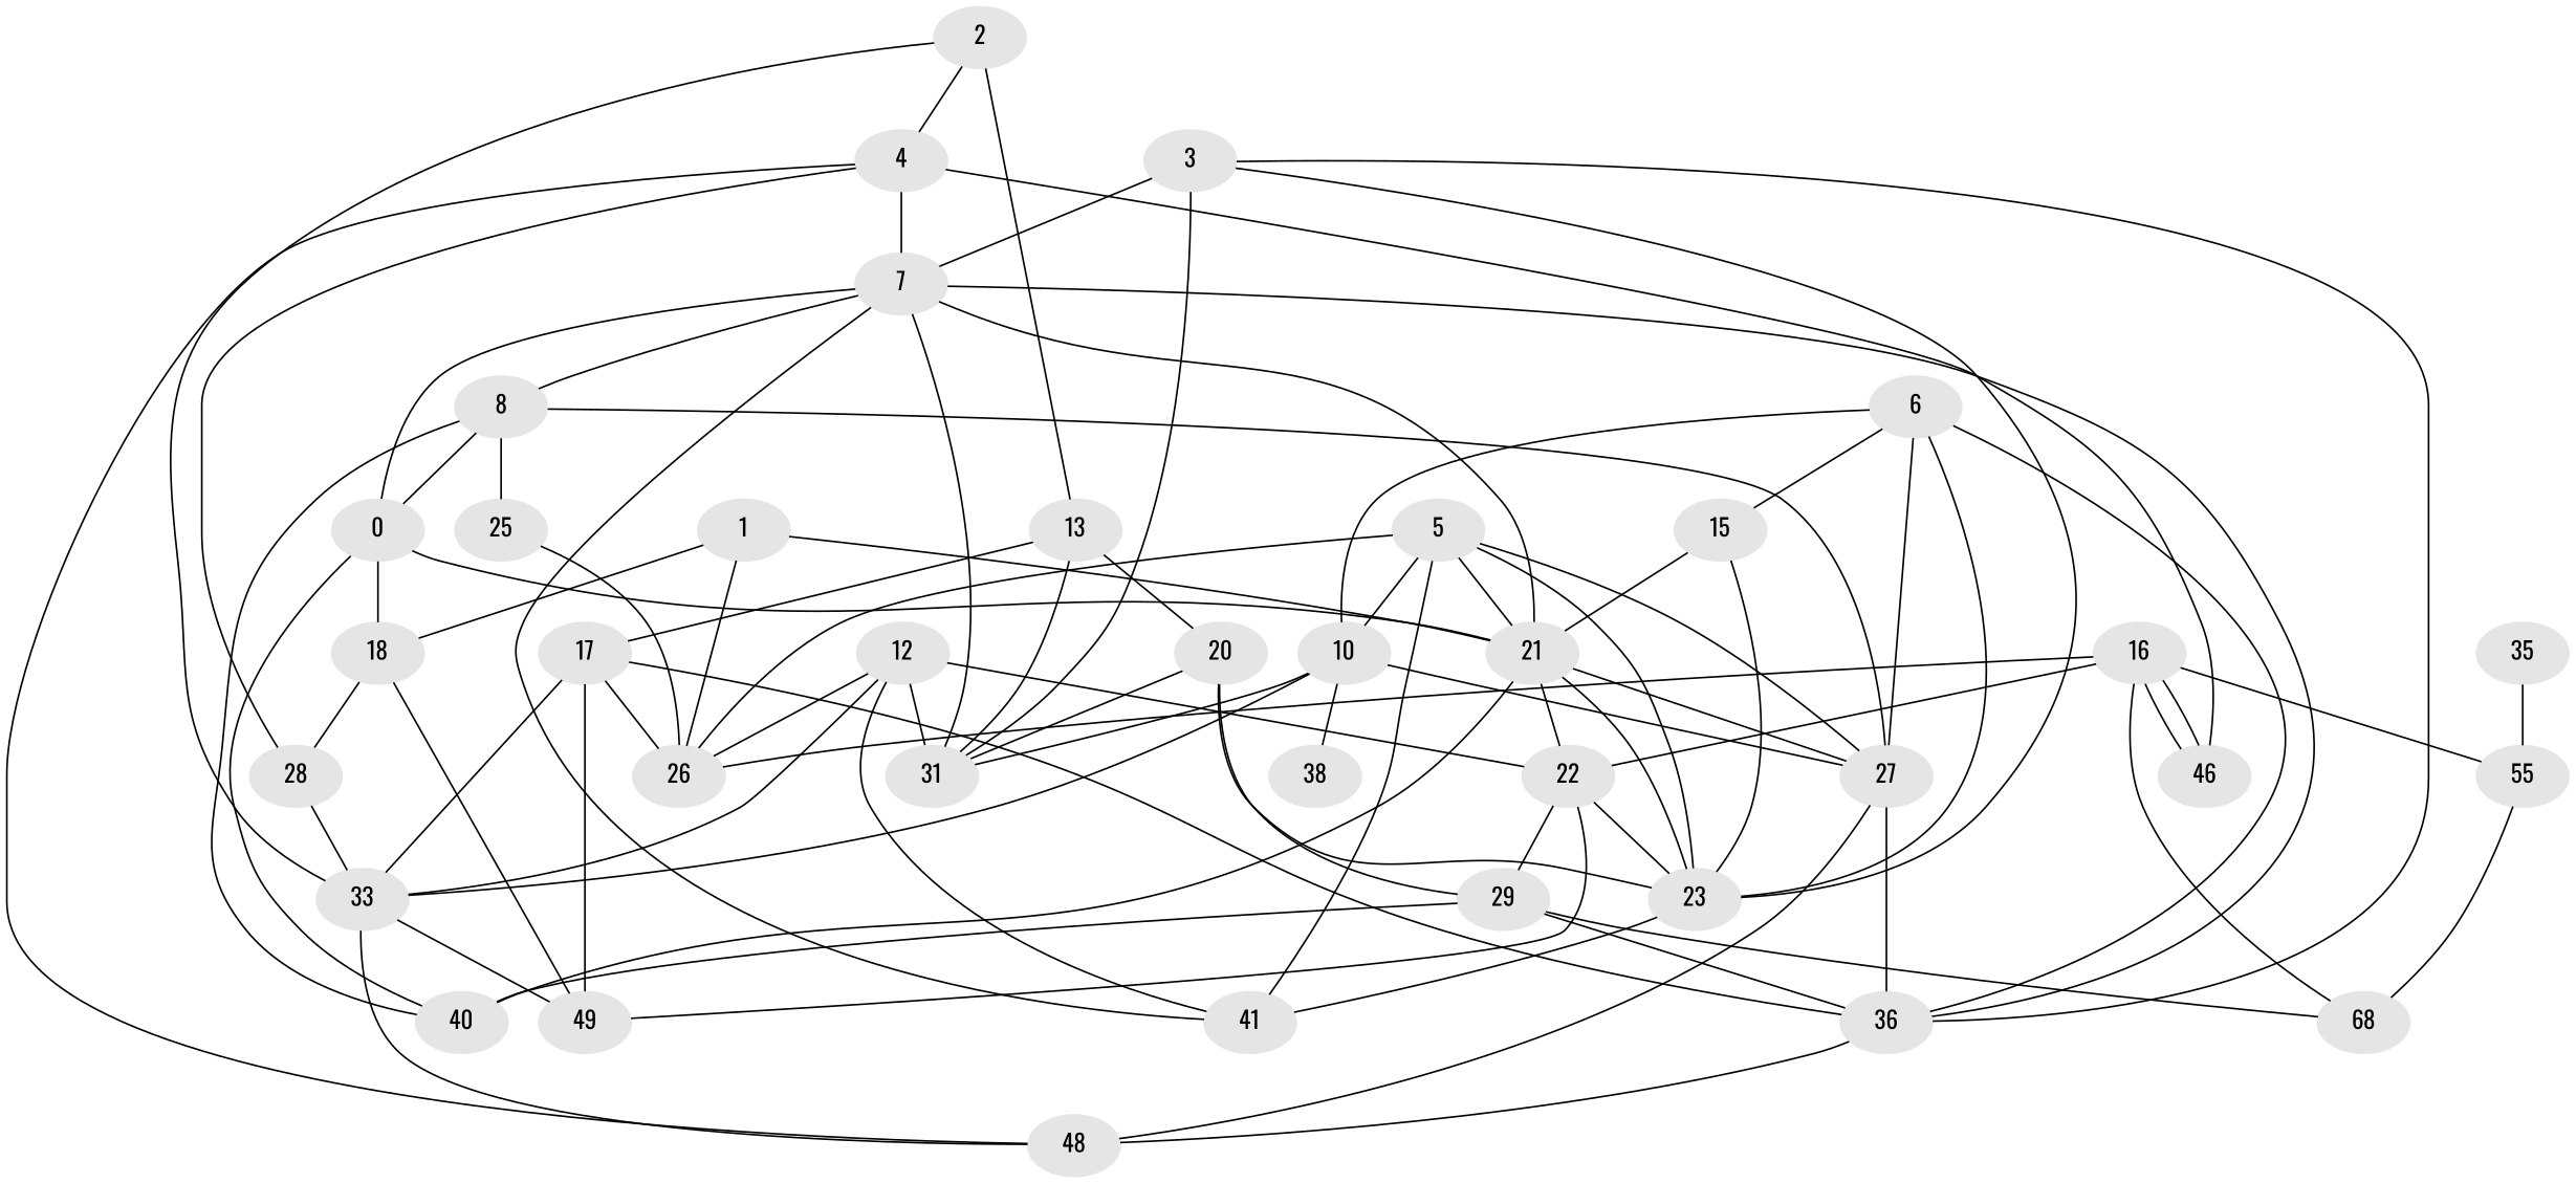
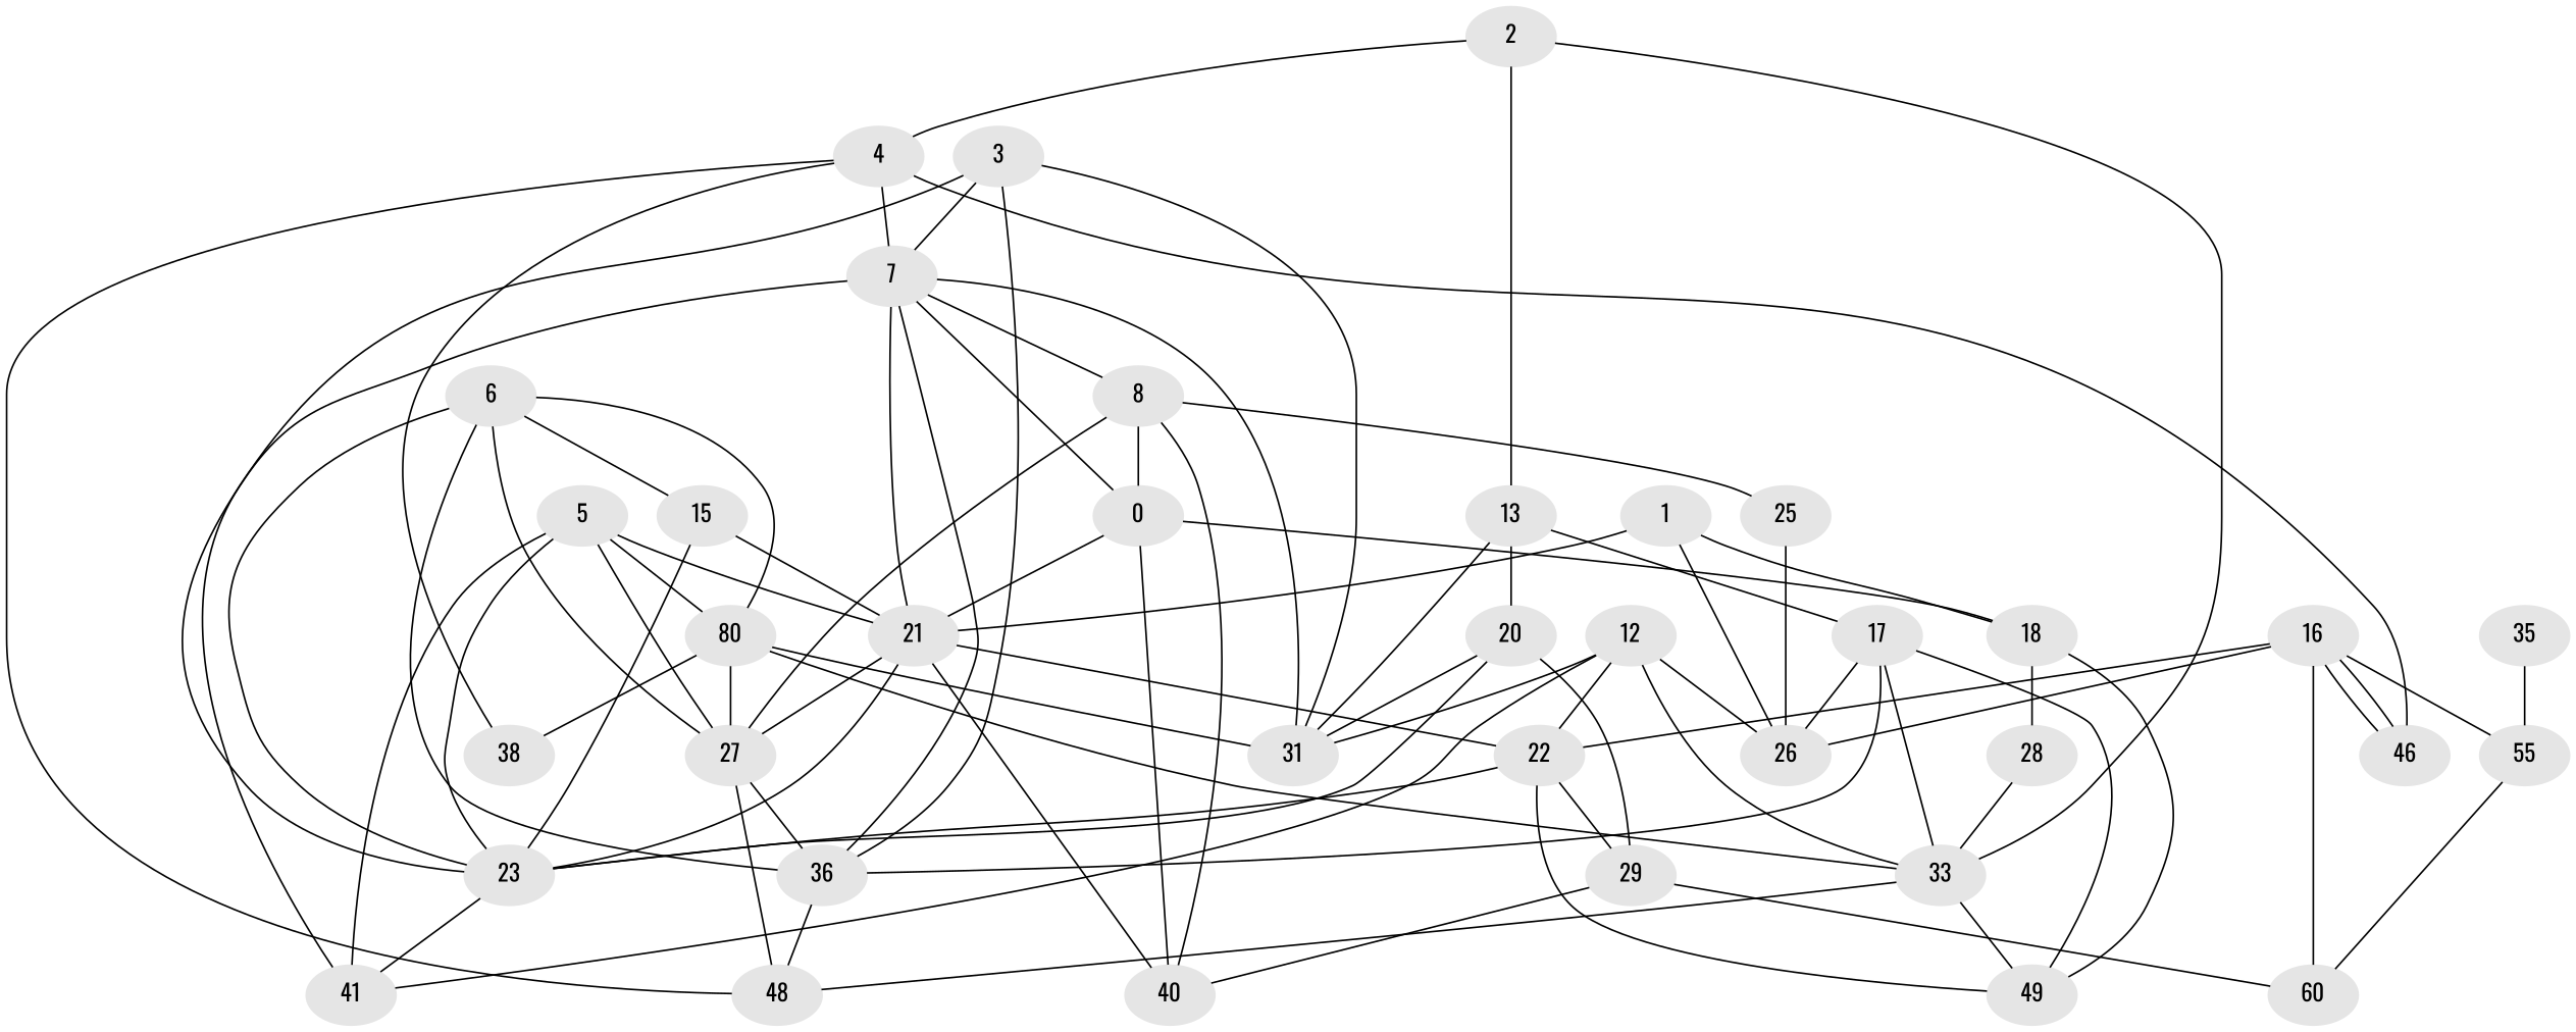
  graph {
    fontname=Oswald
    node [color=gray90 fontname=Oswald style=filled]
    edge [fontname=Oswald]
    18 [super="+50"]
    49
    28
    1
    21 [super="+59"]
    26 [super="+57"]
    23 [super="+32"]
    27 [super="+54"]
    40
    22 [super="+42"]
    2 [super="+56"]
    4 [super="+19"]
    13 [super="+14"]
    33 [super="+43"]
    7 [super="+51"]
    38
    46
    48
    31 [super="+34"]
    17 [super="+52"]
    20
    3 [super="+11"]
    36 [super="+41"]
    n24 [label=41]
    8 [super="+37"]
    n26 [label=0 super="+44"]
    5 [super="+39"]
-   10 [super="+53"]
+   10 [super="+53" label=80]
    55 [super="+61"]
    35
    6 [super="+45"]
    15
    25
    12 [super="+62"]
    29 [super="+58"]
    16 [super="+30"]
-   60 [label=68]
+   60
    18 -- 49
    18 -- 28 [weight=2]
    28 -- 33
    1 -- 18
    1 -- 21
    1 -- 26
    21 -- 23
    21 -- 27
    21 -- 40
    21 -- 22
    23 -- n24
    27 -- 48
    27 -- 36 [weight=2]
    22 -- 49
    22 -- 23
    22 -- 29
    2 -- 4
    2 -- 13 [weight=2]
    2 -- 33
    4 -- 7
-   4 -- 28
+   4 -- 38
    4 -- 46
    4 -- 48
    13 -- 31
    13 -- 17
    13 -- 20
    33 -- 49
    33 -- 48
    7 -- 21
    7 -- 31
    7 -- 36
    7 -- n24
    7 -- 8
    7 -- n26
    17 -- 49
    17 -- 26
    17 -- 33
    17 -- 36
    20 -- 23
    20 -- 31
    20 -- 29
    3 -- 23
    3 -- 7
    3 -- 31 [weight=2]
    3 -- 36
    36 -- 48
    8 -- 27
    8 -- 40
    8 -- n26
    8 -- 25
    n26 -- 18
    n26 -- 21
    n26 -- 40
    5 -- 21
-   5 -- 26
    5 -- 23
    5 -- 27
    5 -- n24
    5 -- 10
    10 -- 27
    10 -- 33
    10 -- 38
    10 -- 31
    55 -- 60
    35 -- 55
    6 -- 23
    6 -- 27
    6 -- 36
    6 -- 10
    6 -- 15
    15 -- 21
    15 -- 23
    25 -- 26
    12 -- 26
    12 -- 22
    12 -- 33
    12 -- 31
    12 -- n24
    29 -- 40
-   29 -- 36
    29 -- 60
    16 -- 26
    16 -- 22
    16 -- 46
    16 -- 46
    16 -- 55 [weight=2]
    16 -- 60
  }
